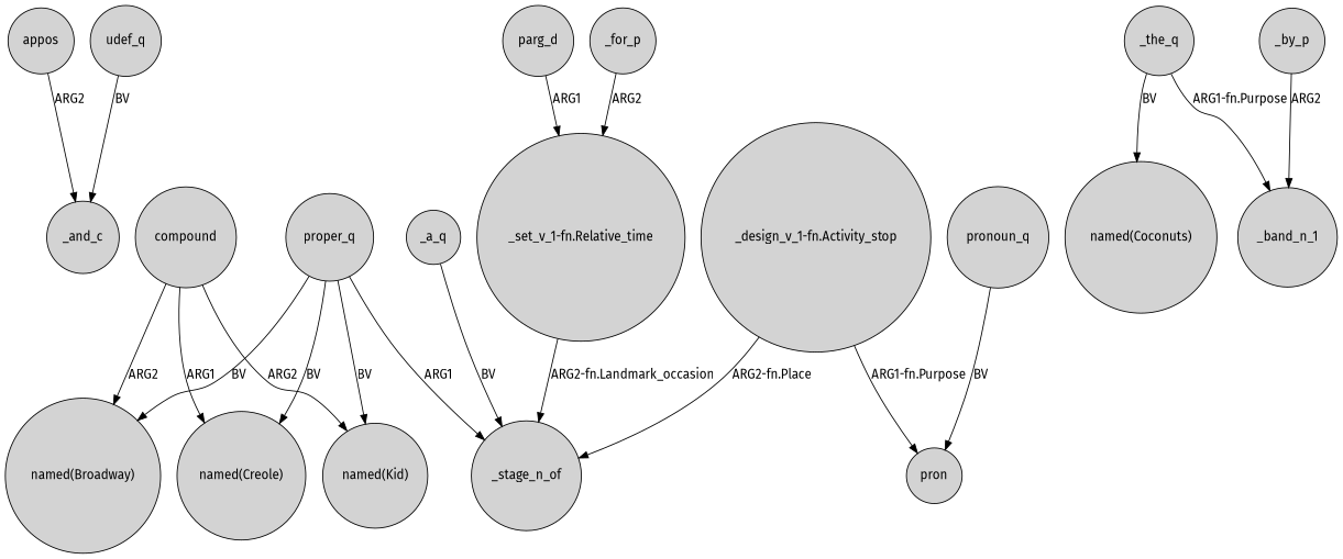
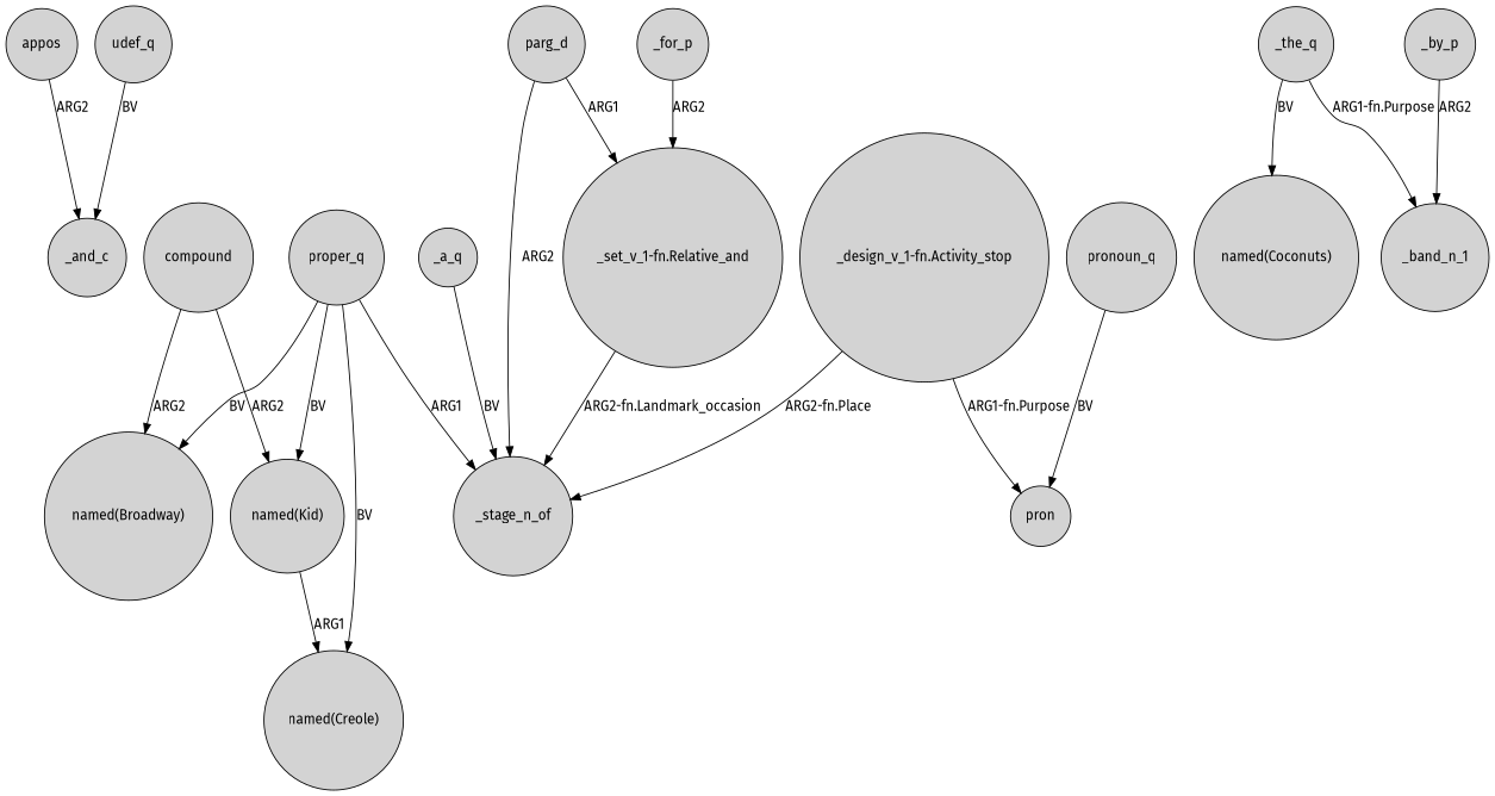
  digraph {
    fontname="Fira Sans"
    node [fontname="Fira Sans" shape=circle style=filled]
    edge [fontname="Fira Sans"]
    appos
    _and_c
    compound
    "named(Creole)"
    "named(Kid)"
    "named(Broadway)"
    proper_q
    _stage_n_of
    "_design_v_1-fn.Activity_stop"
    pron
-   "_set_v_1-fn.Relative_time"
+   "_set_v_1-fn.Relative_time" [label="_set_v_1-fn.Relative_and"]
    udef_q
    _the_q
    _band_n_1
    "named(Coconuts)"
    pronoun_q
    parg_d
    _a_q
    _by_p
    _for_p
    appos -> _and_c [label=ARG2]
-   compound -> "named(Creole)" [label=ARG1]
+   "named(Kid)" -> "named(Creole)" [label=ARG1]
    compound -> "named(Kid)" [label=ARG2]
    compound -> "named(Broadway)" [label=ARG2]
    proper_q -> "named(Creole)" [label=BV]
    proper_q -> "named(Kid)" [label=BV]
    proper_q -> "named(Broadway)" [label=BV]
    proper_q -> _stage_n_of [label=ARG1]
    "_design_v_1-fn.Activity_stop" -> _stage_n_of [label="ARG2-fn.Place"]
    "_design_v_1-fn.Activity_stop" -> pron [label="ARG1-fn.Purpose"]
    "_set_v_1-fn.Relative_time" -> _stage_n_of [label="ARG2-fn.Landmark_occasion"]
    udef_q -> _and_c [label=BV]
    _the_q -> _band_n_1 [label="ARG1-fn.Purpose"]
    _the_q -> "named(Coconuts)" [label=BV]
    pronoun_q -> pron [label=BV]
+   parg_d -> _stage_n_of [label=ARG2]
    parg_d -> "_set_v_1-fn.Relative_time" [label=ARG1]
    _a_q -> _stage_n_of [label=BV]
    _by_p -> _band_n_1 [label=ARG2]
    _for_p -> "_set_v_1-fn.Relative_time" [label=ARG2]
  }
